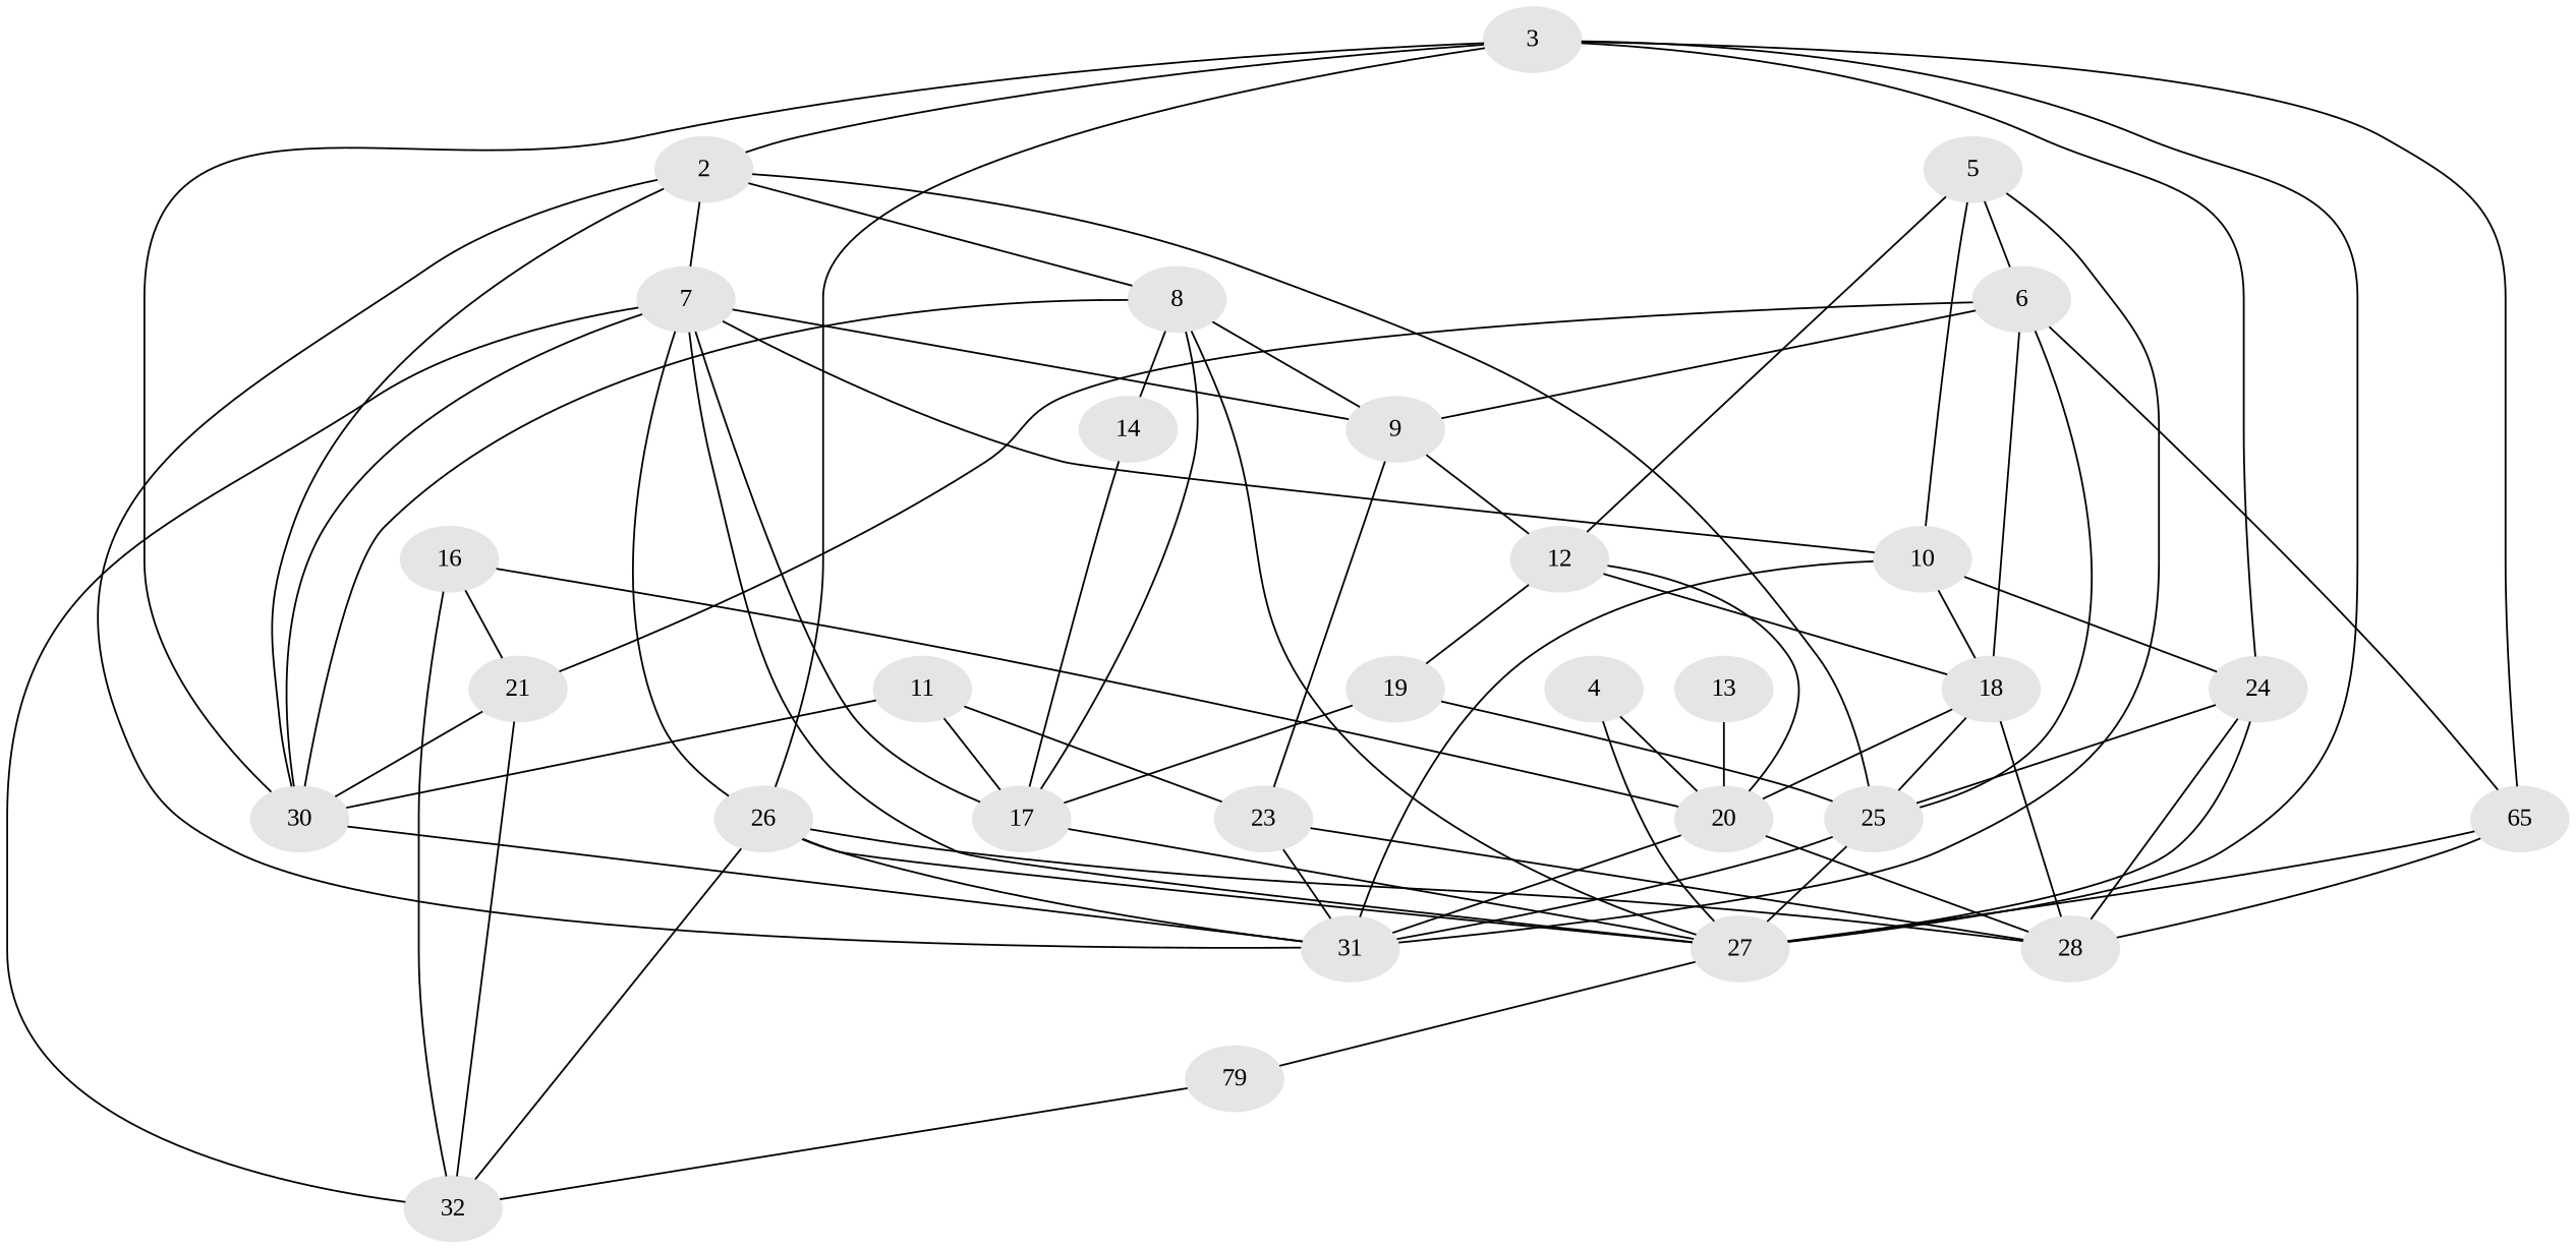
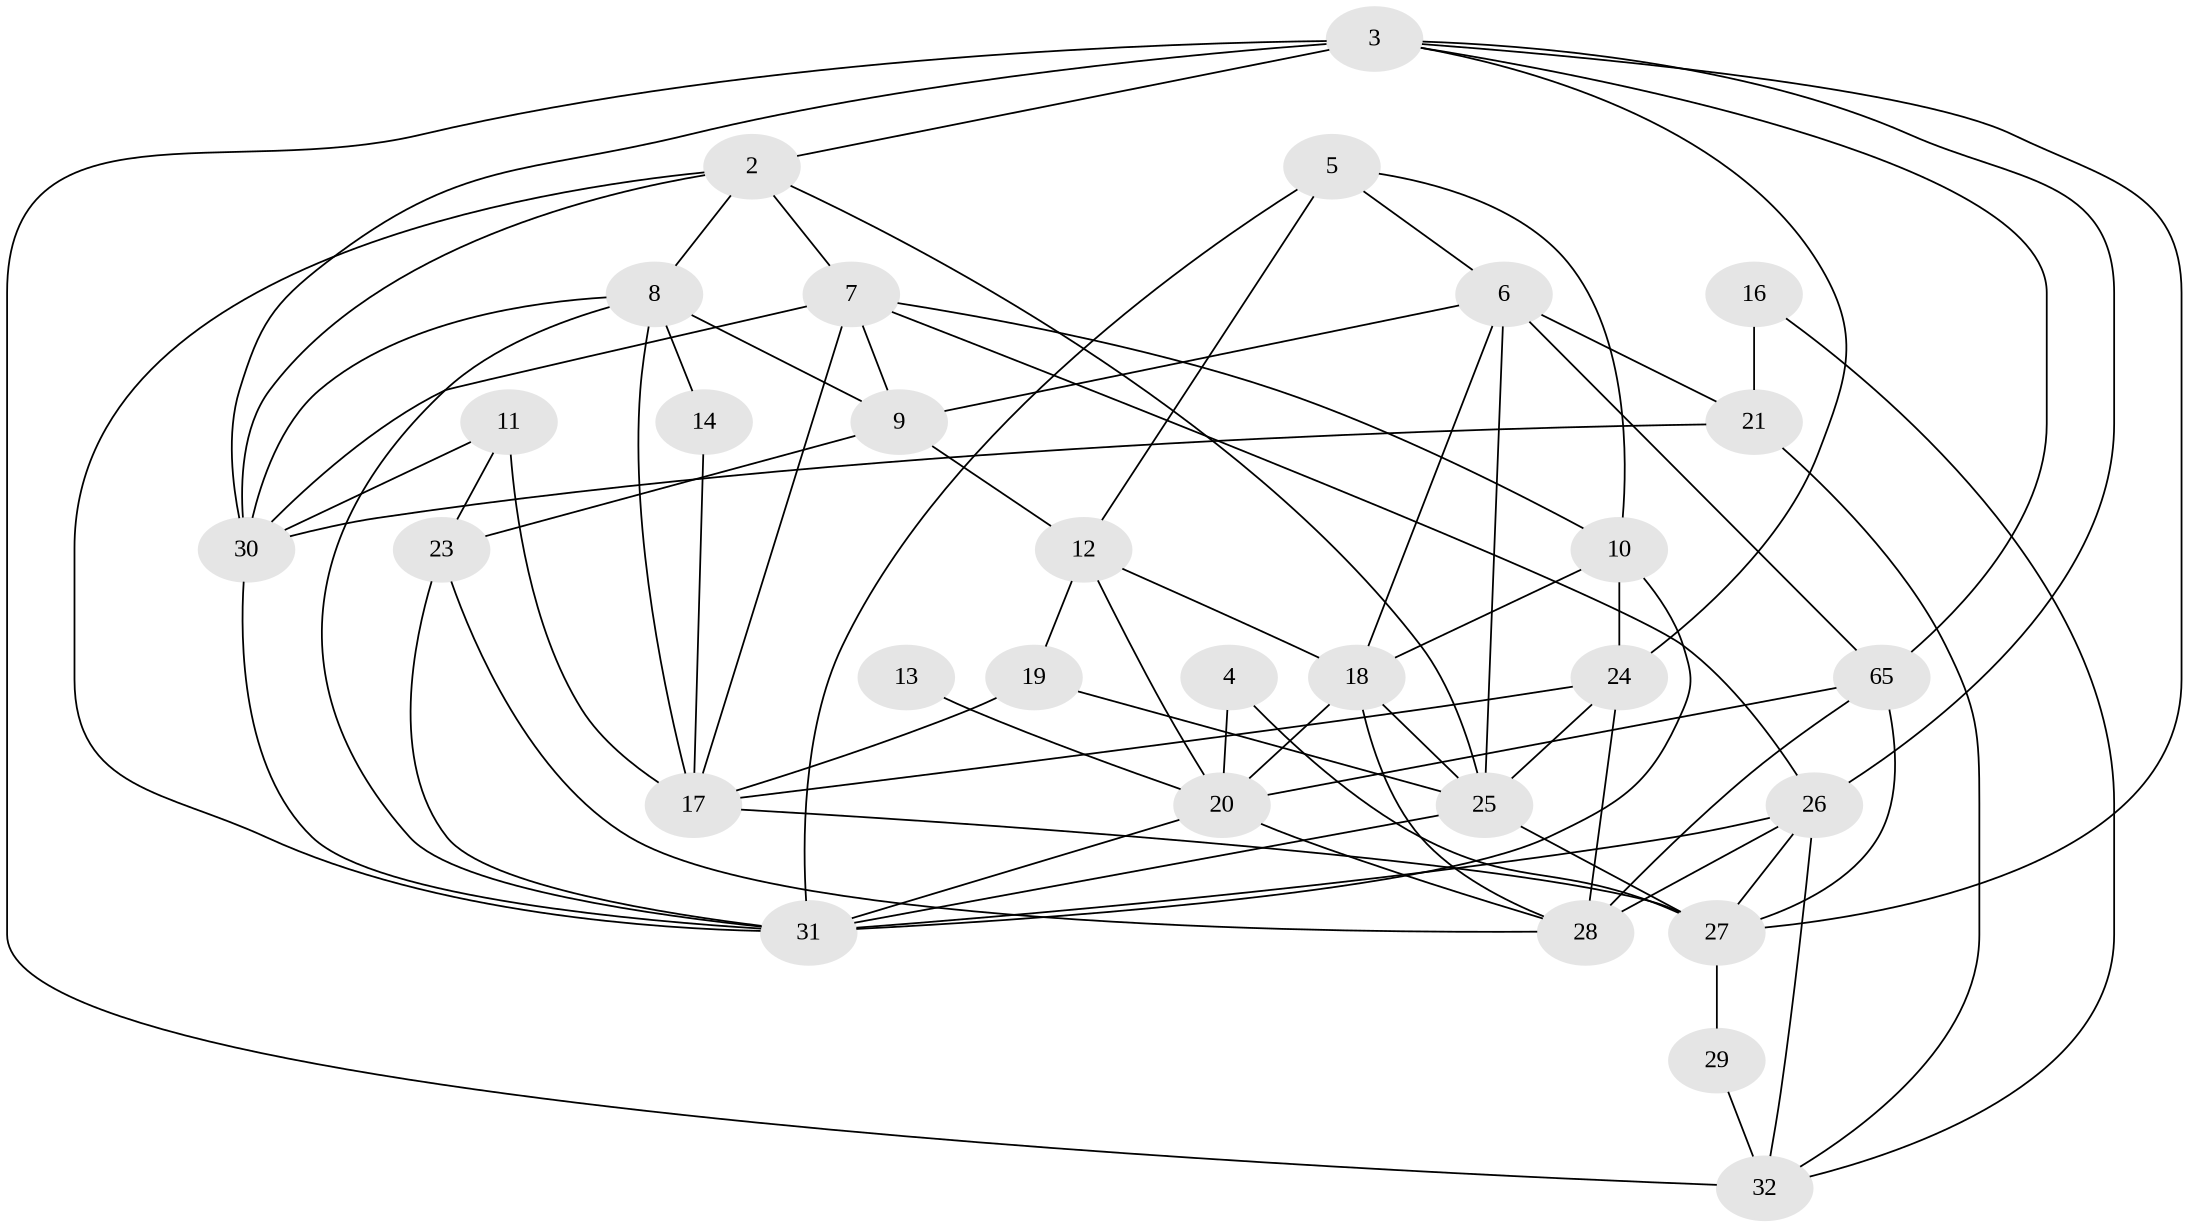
  graph {
    fontname="Liberation Serif"
    node [color=gray90 fontname="Liberation Serif" style=filled]
    edge [fontname="Liberation Serif" weight=1.0]
    6
    21
    25
    n4 [label=65]
    9
    18
    30
    32
    2
    7
    8
    31
    26
    27
    10
    17
    14
    3
    24
    20
    28
-   29 [label=79]
+   29
    4
    5
    12
    19
    23
    11
    13
    16
    6 -- 21
    6 -- 25
    6 -- n4
    6 -- 9
    6 -- 18
    21 -- 30
    21 -- 32
    25 -- 31
    25 -- 27 [weight=2.0]
    n4 -- 27
-   16 -- 20
+   n4 -- 20
    n4 -- 28 [weight=2.0]
    9 -- 12
    9 -- 23
    18 -- 25
    18 -- 20
    18 -- 28
    30 -- 31
    2 -- 25
    2 -- 30
    2 -- 7
    2 -- 8
    2 -- 31
    7 -- 9
    7 -- 30
    7 -- 26
-   7 -- 27
    7 -- 10
    7 -- 17
    8 -- 9
    8 -- 30
-   8 -- 27
+   8 -- 31
    8 -- 17
    8 -- 14
    26 -- 32
    26 -- 31
    26 -- 27
    26 -- 28 [weight=2.0]
    27 -- 29
    10 -- 18
    10 -- 31
    10 -- 24
    17 -- 27
    14 -- 17
    3 -- n4
    3 -- 30 [weight=2.0]
-   7 -- 32 [weight=2.0]
+   3 -- 32 [weight=2.0]
    3 -- 2
    3 -- 26
    3 -- 27 [weight=2.0]
    3 -- 24
    24 -- 25
-   24 -- 27
+   24 -- 17
    24 -- 28
    20 -- 31
    20 -- 28
    29 -- 32
    4 -- 27
    4 -- 20
    5 -- 6
    5 -- 31
    5 -- 10
    5 -- 12
    12 -- 18
    12 -- 20
    12 -- 19 [weight=2.0]
    19 -- 25
    19 -- 17
    23 -- 31
    23 -- 28
    11 -- 30
    11 -- 17 [weight=2.0]
    11 -- 23
    13 -- 20
    16 -- 21
    16 -- 32
  }
